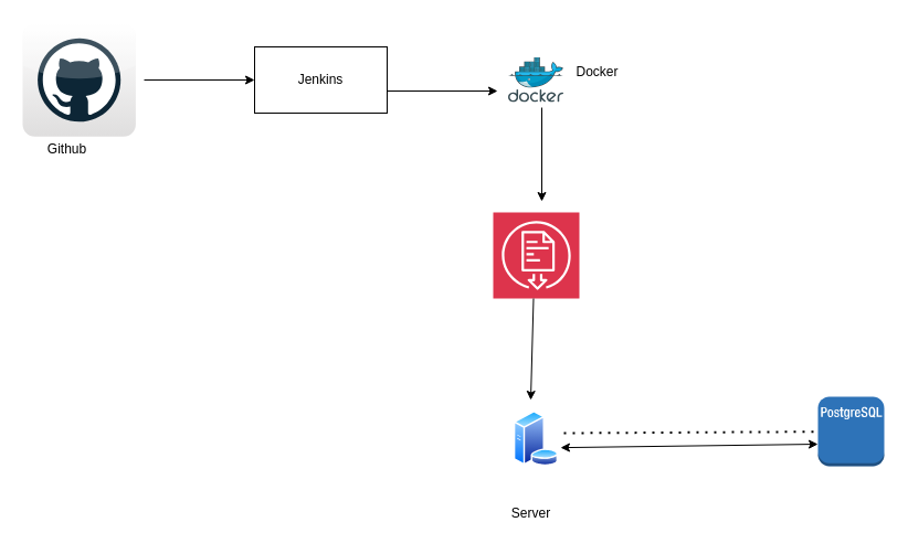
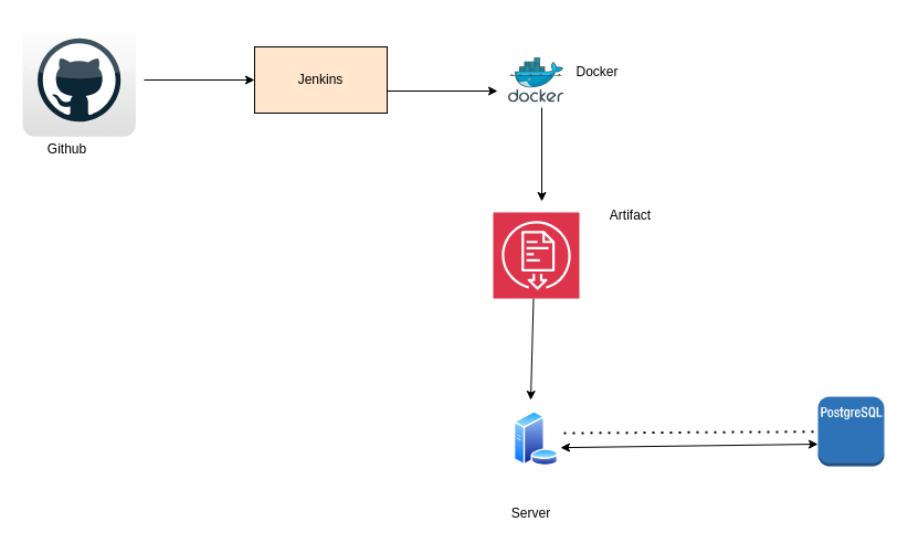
  <mxCell id="0" />
  <mxCell id="1" parent="0" />
- <mxCell id="2" value="Jenkins" style="rounded=0;whiteSpace=wrap;html=1;" vertex="1" parent="1"><mxGeometry x="230" y="42" width="120" height="60" as="geometry" /></mxCell>
+ <mxCell id="2" value="Jenkins" style="rounded=0;whiteSpace=wrap;html=1;fillColor=#ffe6cc;" vertex="1" parent="1"><mxGeometry x="230" y="42" width="120" height="60" as="geometry" /></mxCell>
  <mxCell id="3" value="" style="endArrow=classic;html=1;rounded=0;" edge="1" parent="1"><mxGeometry width="50" height="50" relative="1" as="geometry"><mxPoint x="130" y="72" as="sourcePoint" /><mxPoint x="230" y="72" as="targetPoint" /></mxGeometry></mxCell>
  <mxCell id="4" value="" style="dashed=0;outlineConnect=0;html=1;align=center;labelPosition=center;verticalLabelPosition=bottom;verticalAlign=top;shape=mxgraph.webicons.github;gradientColor=#DFDEDE" vertex="1" parent="1"><mxGeometry x="20" y="20.8" width="102.4" height="102.4" as="geometry" /></mxCell>
  <mxCell id="5" value="" style="endArrow=classic;html=1;rounded=0;" edge="1" parent="1"><mxGeometry width="50" height="50" relative="1" as="geometry"><mxPoint x="350" y="82" as="sourcePoint" /><mxPoint x="450" y="82" as="targetPoint" /></mxGeometry></mxCell>
  <mxCell id="6" value="" style="image;sketch=0;aspect=fixed;html=1;points=[];align=center;fontSize=12;image=img/lib/mscae/Docker.svg;" vertex="1" parent="1"><mxGeometry x="460" y="51.5" width="50" height="41" as="geometry" /></mxCell>
  <mxCell id="7" value="" style="sketch=0;points=[[0,0,0],[0.25,0,0],[0.5,0,0],[0.75,0,0],[1,0,0],[0,1,0],[0.25,1,0],[0.5,1,0],[0.75,1,0],[1,1,0],[0,0.25,0],[0,0.5,0],[0,0.75,0],[1,0.25,0],[1,0.5,0],[1,0.75,0]];outlineConnect=0;fontColor=#232F3E;fillColor=#DD344C;strokeColor=#ffffff;dashed=0;verticalLabelPosition=bottom;verticalAlign=top;align=center;html=1;fontSize=12;fontStyle=0;aspect=fixed;shape=mxgraph.aws4.resourceIcon;resIcon=mxgraph.aws4.artifact;" vertex="1" parent="1"><mxGeometry x="446" y="192" width="78" height="78" as="geometry" /></mxCell>
  <mxCell id="8" value="" style="endArrow=classic;html=1;rounded=0;" edge="1" parent="1"><mxGeometry width="50" height="50" relative="1" as="geometry"><mxPoint x="490" y="97" as="sourcePoint" /><mxPoint x="490" y="182" as="targetPoint" /></mxGeometry></mxCell>
  <mxCell id="9" value="" style="outlineConnect=0;dashed=0;verticalLabelPosition=bottom;verticalAlign=top;align=center;html=1;shape=mxgraph.aws3.postgre_sql_instance;fillColor=#2E73B8;gradientColor=none;" vertex="1" parent="1"><mxGeometry x="740" y="359" width="60" height="63" as="geometry" /></mxCell>
  <mxCell id="10" value="" style="endArrow=classic;html=1;rounded=0;exitX=0.5;exitY=1;exitDx=0;exitDy=0;exitPerimeter=0;" edge="1" parent="1"><mxGeometry width="50" height="50" relative="1" as="geometry"><mxPoint x="482.5" y="270" as="sourcePoint" /><mxPoint x="480" y="362" as="targetPoint" /></mxGeometry></mxCell>
  <mxCell id="11" value="" style="image;aspect=fixed;perimeter=ellipsePerimeter;html=1;align=center;shadow=0;dashed=0;spacingTop=3;image=img/lib/active_directory/database_server.svg;" vertex="1" parent="1"><mxGeometry x="464.5" y="372" width="41" height="50" as="geometry" /></mxCell>
  <mxCell id="12" value="" style="endArrow=none;dashed=1;html=1;dashPattern=1 3;strokeWidth=2;rounded=0;" edge="1" parent="1" target="9"><mxGeometry width="50" height="50" relative="1" as="geometry"><mxPoint x="510" y="392" as="sourcePoint" /><mxPoint x="560" y="342" as="targetPoint" /></mxGeometry></mxCell>
  <mxCell id="13" value="" style="endArrow=classic;startArrow=classic;html=1;rounded=0;entryX=0.05;entryY=0.95;entryDx=0;entryDy=0;entryPerimeter=0;" edge="1" parent="1"><mxGeometry width="50" height="50" relative="1" as="geometry"><mxPoint x="507" y="405.15" as="sourcePoint" /><mxPoint x="740" y="402" as="targetPoint" /></mxGeometry></mxCell>
  <mxCell id="14" value="Github" style="text;html=1;align=center;verticalAlign=middle;resizable=0;points=[];autosize=1;strokeColor=none;fillColor=none;" vertex="1" parent="1"><mxGeometry x="30" y="120" width="60" height="30" as="geometry" /></mxCell>
  <mxCell id="15" value="Docker" style="text;html=1;align=center;verticalAlign=middle;resizable=0;points=[];autosize=1;strokeColor=none;fillColor=none;" vertex="1" parent="1"><mxGeometry x="510" y="50" width="60" height="30" as="geometry" /></mxCell>
+ <mxCell id="16" value="Artifact" style="text;html=1;align=center;verticalAlign=middle;resizable=0;points=[];autosize=1;strokeColor=none;fillColor=none;" vertex="1" parent="1"><mxGeometry x="540" y="180" width="60" height="30" as="geometry" /></mxCell>
  <mxCell id="17" value="Server" style="text;html=1;align=center;verticalAlign=middle;resizable=0;points=[];autosize=1;strokeColor=none;fillColor=none;" vertex="1" parent="1"><mxGeometry x="450" y="450" width="60" height="30" as="geometry" /></mxCell>
